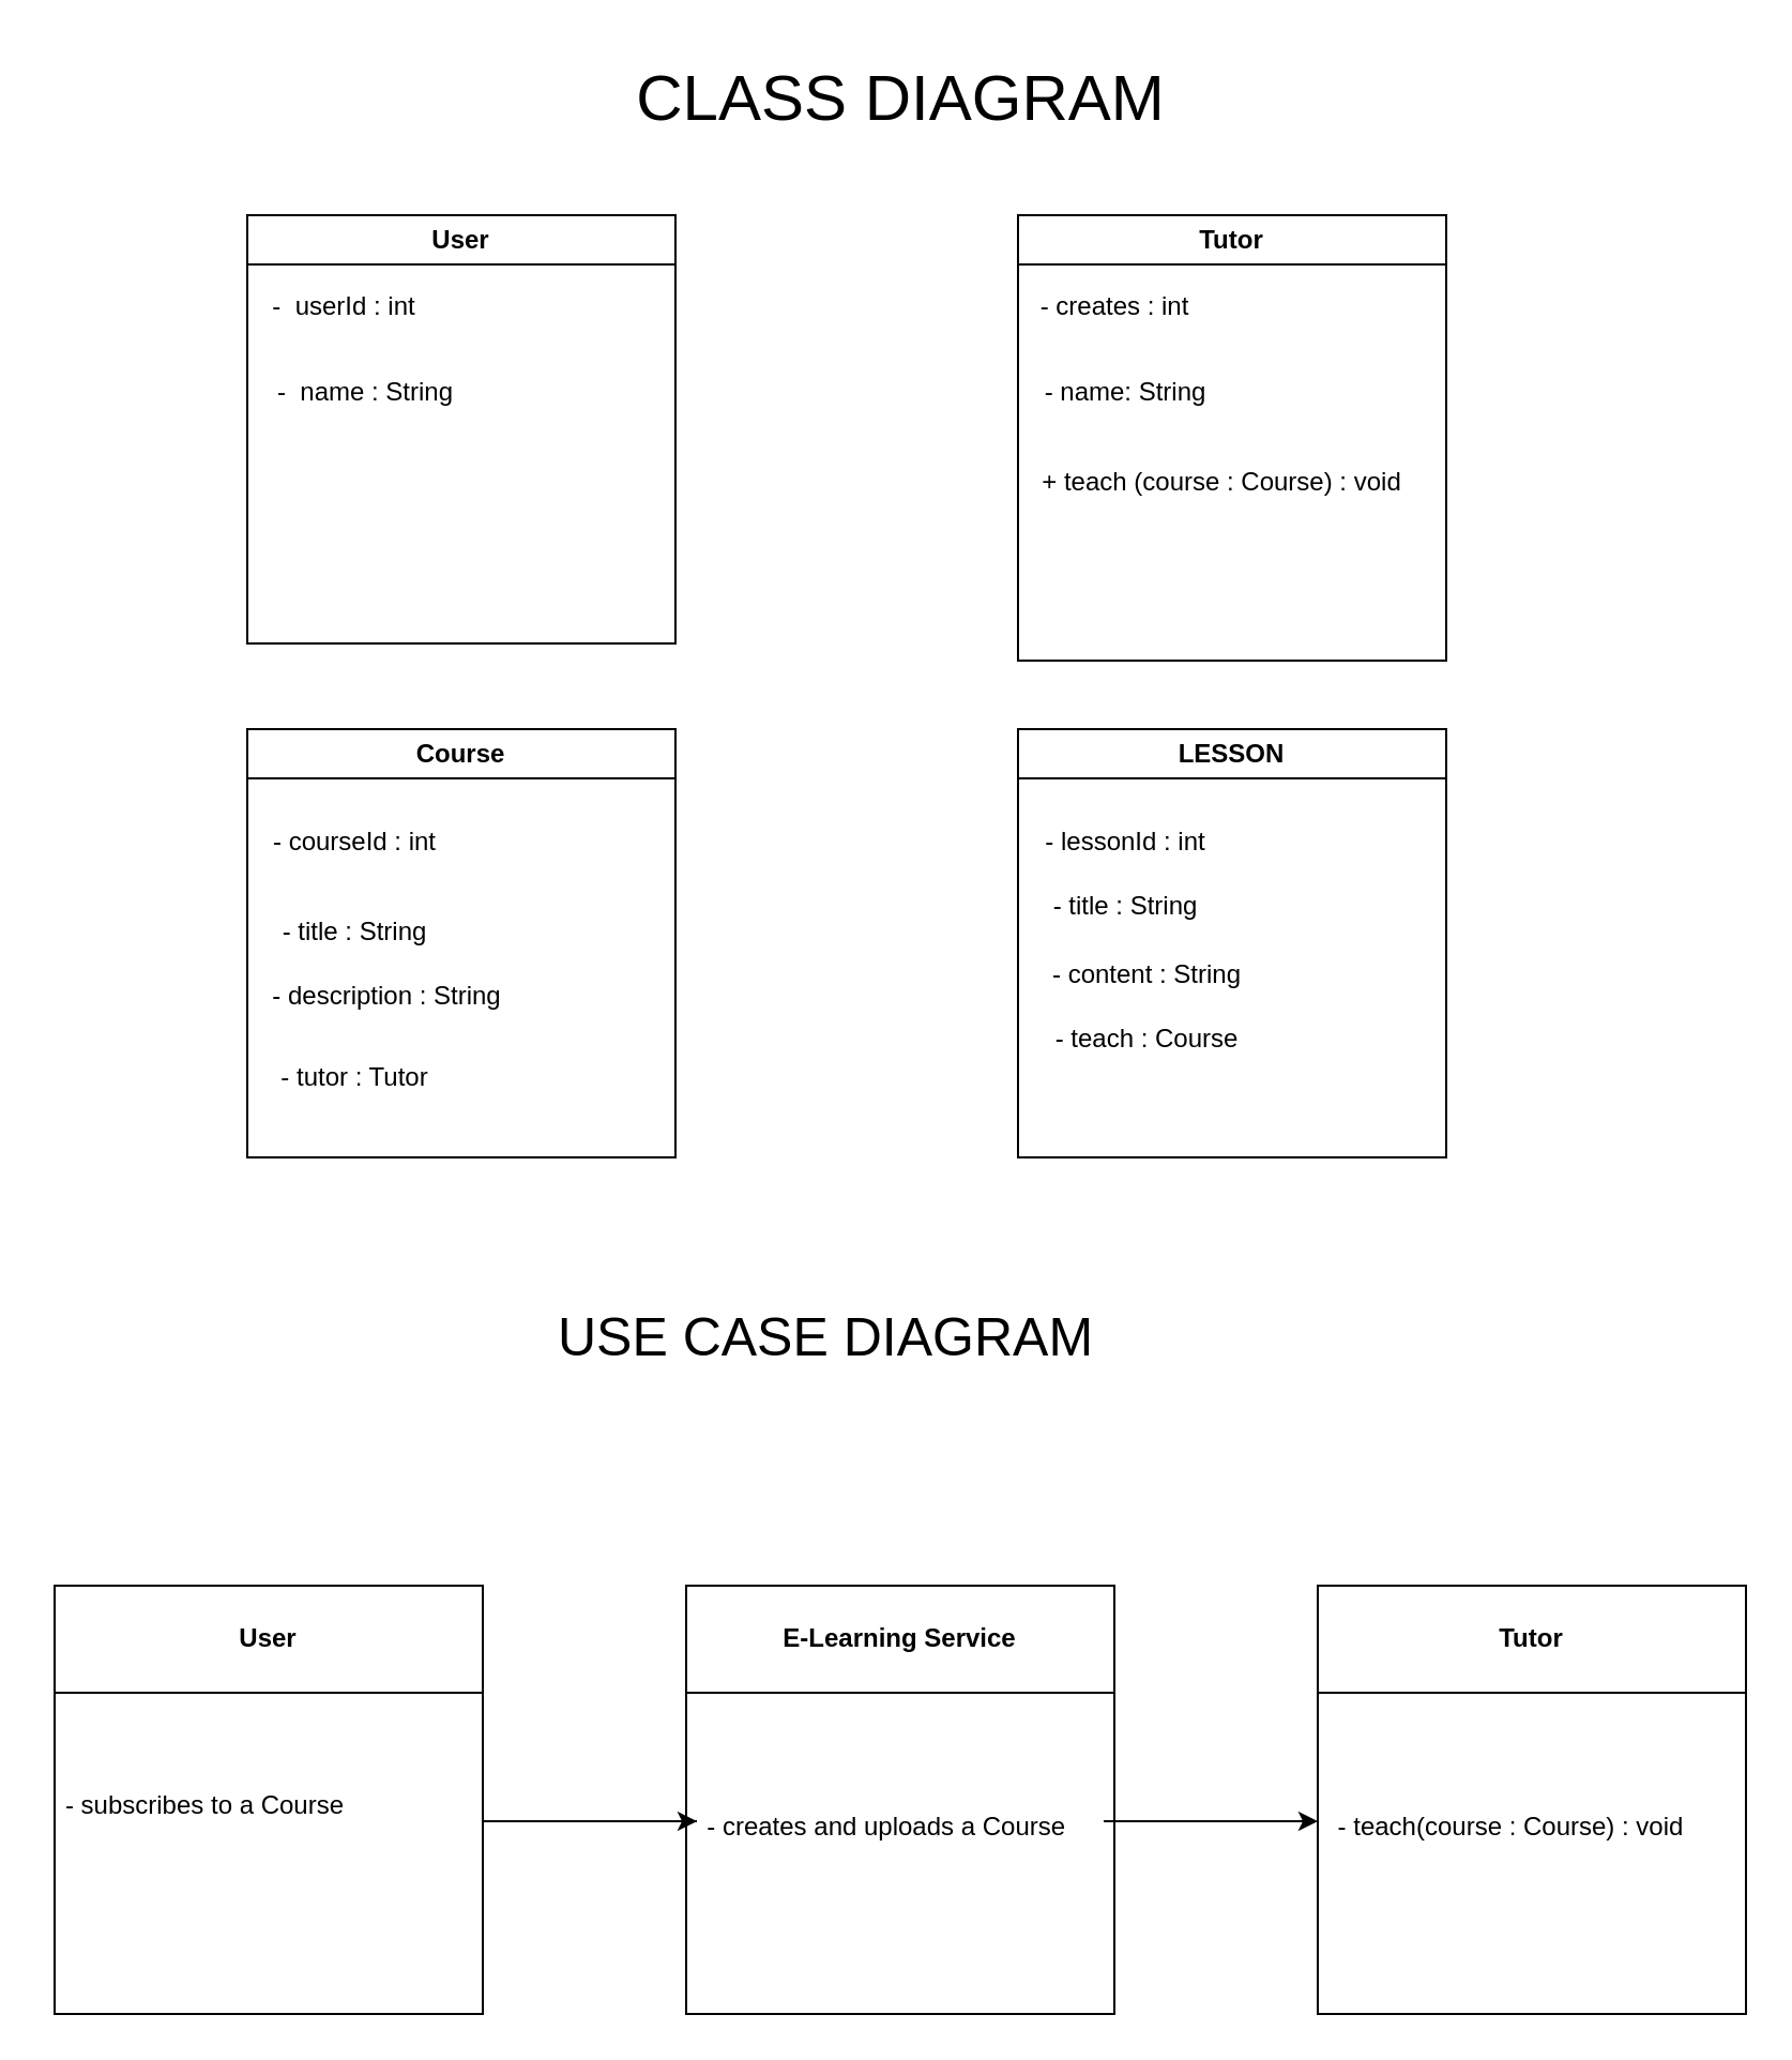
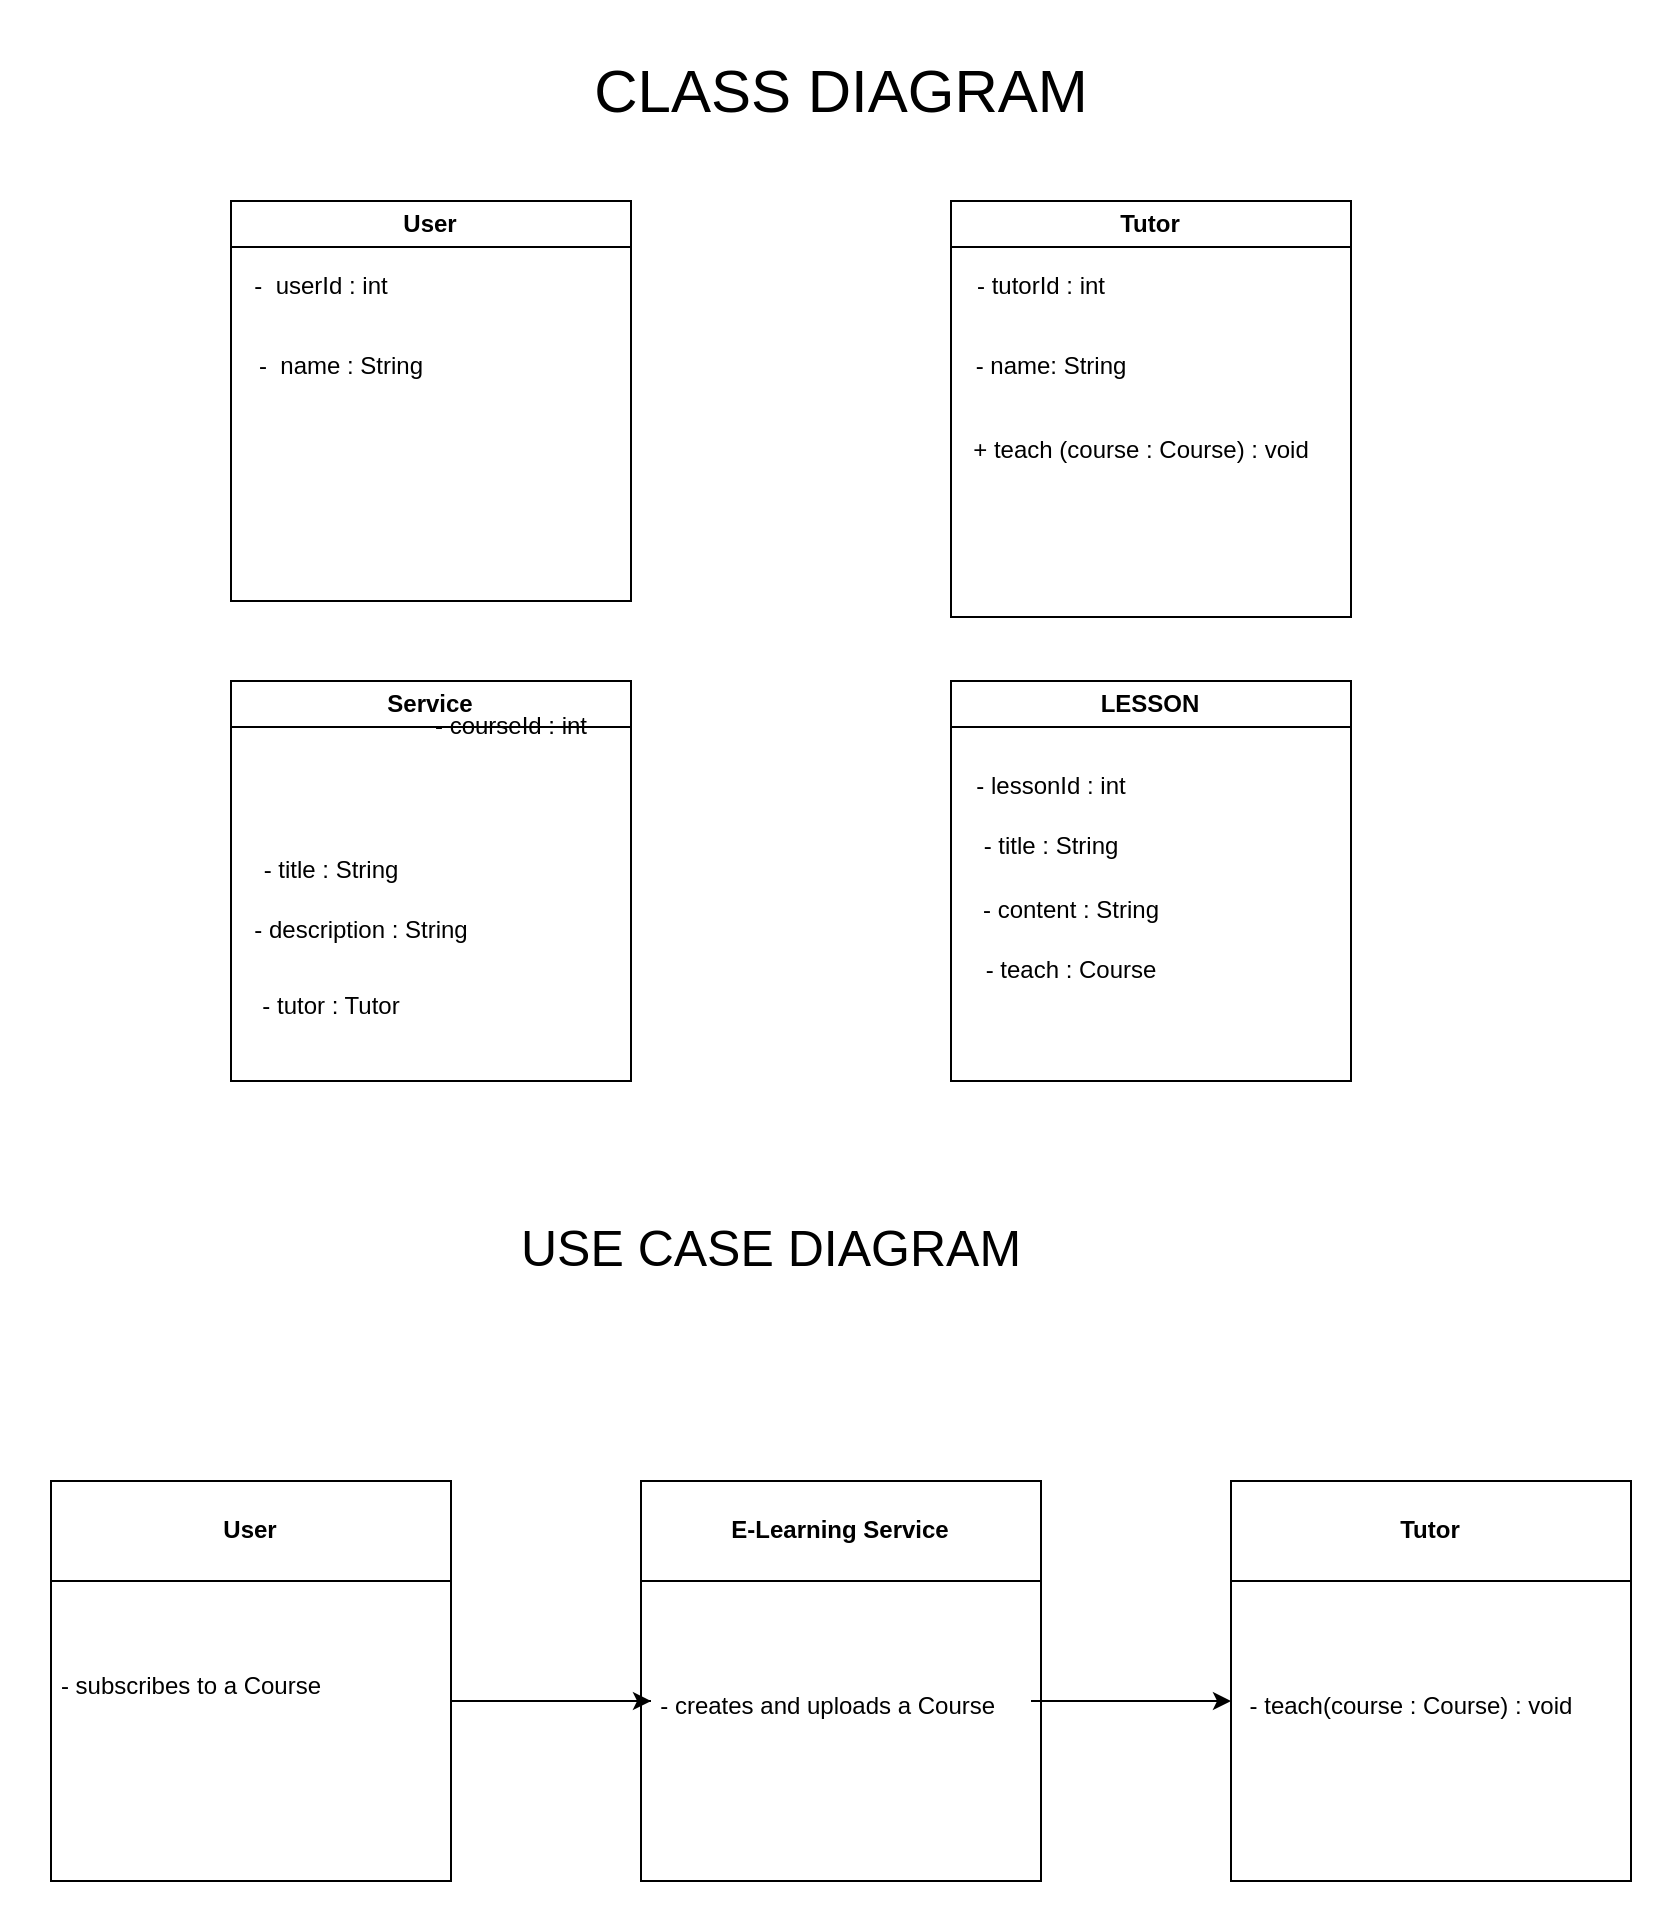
  <mxCell id="0" />
  <mxCell id="1" parent="0" />
  <mxCell id="2" value="User" style="swimlane;whiteSpace=wrap;html=1;" vertex="1" parent="1"><mxGeometry x="115" y="100" width="200" height="200" as="geometry" /></mxCell>
  <mxCell id="3" value="-&amp;nbsp; userId : int" style="text;html=1;align=center;verticalAlign=middle;resizable=0;points=[];autosize=1;strokeColor=none;fillColor=none;" vertex="1" parent="2"><mxGeometry y="28" width="90" height="30" as="geometry" /></mxCell>
  <mxCell id="4" value="-&amp;nbsp; name : String" style="text;html=1;align=center;verticalAlign=middle;resizable=0;points=[];autosize=1;strokeColor=none;fillColor=none;" vertex="1" parent="2"><mxGeometry y="68" width="110" height="30" as="geometry" /></mxCell>
  <mxCell id="5" value="Tutor" style="swimlane;whiteSpace=wrap;html=1;" vertex="1" parent="1"><mxGeometry x="475" y="100" width="200" height="208" as="geometry" /></mxCell>
- <mxCell id="6" value="- creates : int" style="text;html=1;align=center;verticalAlign=middle;resizable=0;points=[];autosize=1;strokeColor=none;fillColor=none;" vertex="1" parent="5"><mxGeometry y="28" width="90" height="30" as="geometry" /></mxCell>
+ <mxCell id="6" value="- tutorId : int" style="text;html=1;align=center;verticalAlign=middle;resizable=0;points=[];autosize=1;strokeColor=none;fillColor=none;" vertex="1" parent="5"><mxGeometry y="28" width="90" height="30" as="geometry" /></mxCell>
  <mxCell id="7" value="+ teach (course : Course) : void" style="text;html=1;align=center;verticalAlign=middle;resizable=0;points=[];autosize=1;strokeColor=none;fillColor=none;" vertex="1" parent="5"><mxGeometry y="110" width="190" height="30" as="geometry" /></mxCell>
  <mxCell id="8" value="- name: String" style="text;html=1;align=center;verticalAlign=middle;resizable=0;points=[];autosize=1;strokeColor=none;fillColor=none;" vertex="1" parent="5"><mxGeometry y="68" width="100" height="30" as="geometry" /></mxCell>
- <mxCell id="9" value="Course" style="swimlane;whiteSpace=wrap;html=1;" vertex="1" parent="1"><mxGeometry x="115" y="340" width="200" height="200" as="geometry" /></mxCell>
+ <mxCell id="9" value="Service" style="swimlane;whiteSpace=wrap;html=1;" vertex="1" parent="1"><mxGeometry x="115" y="340" width="200" height="200" as="geometry" /></mxCell>
  <mxCell id="10" value="- description : String" style="text;html=1;align=center;verticalAlign=middle;resizable=0;points=[];autosize=1;strokeColor=none;fillColor=none;" vertex="1" parent="9"><mxGeometry y="110" width="130" height="30" as="geometry" /></mxCell>
- <mxCell id="11" value="- courseId : int" style="text;html=1;align=center;verticalAlign=middle;resizable=0;points=[];autosize=1;strokeColor=none;fillColor=none;" vertex="1" parent="9"><mxGeometry y="38" width="100" height="30" as="geometry" /></mxCell>
+ <mxCell id="11" value="- courseId : int" style="text;html=1;align=center;verticalAlign=middle;resizable=0;points=[];autosize=1;strokeColor=none;fillColor=none;" vertex="1" parent="9"><mxGeometry x="90" y="8" width="100" height="30" as="geometry" /></mxCell>
  <mxCell id="12" value="- title : String" style="text;html=1;align=center;verticalAlign=middle;resizable=0;points=[];autosize=1;strokeColor=none;fillColor=none;" vertex="1" parent="9"><mxGeometry x="5" y="80" width="90" height="30" as="geometry" /></mxCell>
  <mxCell id="13" value="- tutor : Tutor" style="text;html=1;align=center;verticalAlign=middle;resizable=0;points=[];autosize=1;strokeColor=none;fillColor=none;" vertex="1" parent="9"><mxGeometry x="5" y="148" width="90" height="30" as="geometry" /></mxCell>
  <mxCell id="14" value="LESSON" style="swimlane;whiteSpace=wrap;html=1;startSize=23;" vertex="1" parent="1"><mxGeometry x="475" y="340" width="200" height="200" as="geometry" /></mxCell>
  <mxCell id="15" value="- lessonId : int" style="text;html=1;align=center;verticalAlign=middle;resizable=0;points=[];autosize=1;strokeColor=none;fillColor=none;" vertex="1" parent="14"><mxGeometry y="38" width="100" height="30" as="geometry" /></mxCell>
  <mxCell id="16" value="- title : String" style="text;html=1;align=center;verticalAlign=middle;resizable=0;points=[];autosize=1;strokeColor=none;fillColor=none;" vertex="1" parent="14"><mxGeometry x="5" y="68" width="90" height="30" as="geometry" /></mxCell>
  <mxCell id="17" value="- content : String" style="text;html=1;align=center;verticalAlign=middle;resizable=0;points=[];autosize=1;strokeColor=none;fillColor=none;" vertex="1" parent="14"><mxGeometry x="5" y="100" width="110" height="30" as="geometry" /></mxCell>
  <mxCell id="18" value="- teach : Course" style="text;html=1;align=center;verticalAlign=middle;resizable=0;points=[];autosize=1;strokeColor=none;fillColor=none;" vertex="1" parent="14"><mxGeometry y="130" width="120" height="30" as="geometry" /></mxCell>
  <mxCell id="19" value="&lt;font style=&quot;font-size: 30px;&quot;&gt;CLASS DIAGRAM&lt;/font&gt;" style="text;html=1;align=center;verticalAlign=middle;resizable=0;points=[];autosize=1;strokeColor=none;fillColor=none;" vertex="1" parent="1"><mxGeometry x="285" width="270" height="50" as="geometry" y="20" /></mxCell>
  <mxCell id="20" value="&lt;font style=&quot;font-size: 25px;&quot;&gt;USE CASE DIAGRAM&lt;/font&gt;" style="text;html=1;align=center;verticalAlign=middle;resizable=0;points=[];autosize=1;strokeColor=none;fillColor=none;" vertex="1" parent="1"><mxGeometry x="250" y="603" width="270" height="40" as="geometry" /></mxCell>
  <mxCell id="21" value="User" style="swimlane;whiteSpace=wrap;html=1;startSize=50;" vertex="1" parent="1"><mxGeometry x="25" y="740" width="200" height="200" as="geometry" /></mxCell>
  <mxCell id="22" value="E-Learning Service" style="swimlane;whiteSpace=wrap;html=1;startSize=50;" vertex="1" parent="1"><mxGeometry x="320" y="740" width="200" height="200" as="geometry" /></mxCell>
  <mxCell id="23" value="- creates and uploads a Course&amp;nbsp;" style="text;html=1;align=center;verticalAlign=middle;resizable=0;points=[];autosize=1;strokeColor=none;fillColor=none;" vertex="1" parent="22"><mxGeometry y="98" width="190" height="30" as="geometry" /></mxCell>
  <mxCell id="24" value="Tutor" style="swimlane;whiteSpace=wrap;html=1;startSize=50;" vertex="1" parent="1"><mxGeometry x="615" y="740" width="200" height="200" as="geometry" /></mxCell>
  <mxCell id="25" value="- teach(course : Course) : void" style="text;html=1;align=center;verticalAlign=middle;resizable=0;points=[];autosize=1;strokeColor=none;fillColor=none;" vertex="1" parent="24"><mxGeometry y="98" width="180" height="30" as="geometry" /></mxCell>
  <mxCell id="26" value="" style="endArrow=classic;html=1;rounded=0;" edge="1" parent="1"><mxGeometry width="50" height="50" relative="1" as="geometry"><mxPoint x="325" y="850" as="sourcePoint" /><mxPoint x="325" y="850" as="targetPoint" /><Array as="points"><mxPoint x="225" y="850" /></Array></mxGeometry></mxCell>
  <mxCell id="27" value="" style="endArrow=classic;html=1;rounded=0;" edge="1" parent="1"><mxGeometry width="50" height="50" relative="1" as="geometry"><mxPoint x="515" y="850" as="sourcePoint" /><mxPoint x="615" y="850" as="targetPoint" /></mxGeometry></mxCell>
  <mxCell id="28" value="- subscribes to a Course" style="text;html=1;align=center;verticalAlign=middle;resizable=0;points=[];autosize=1;strokeColor=none;fillColor=none;" vertex="1" parent="1"><mxGeometry x="20" y="828" width="150" height="30" as="geometry" /></mxCell>
